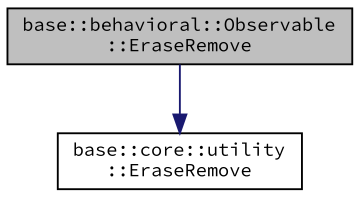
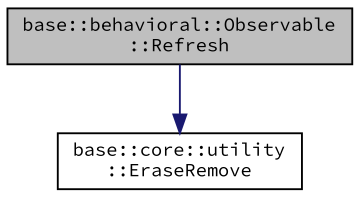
  digraph {
    rankdir=TB
    fontname="Source Code Pro"
    node [color=black fontname="Source Code Pro" fontsize=10 shape=record style=filled]
-   n1 [fillcolor=grey75 fontcolor=black height=0.2 label="base::behavioral::Observable\l::EraseRemove" width=0.4]
+   n1 [fillcolor=grey75 fontcolor=black height=0.2 label="base::behavioral::Observable\l::Refresh" width=0.4]
    n2 [fillcolor=white height=0.2 label="base::core::utility\l::EraseRemove" width=0.4]
    n1 -> n2 [color=midnightblue fontname="Source Code Pro" fontsize=10 labelfontname=Helvetica labelfontsize=10 style=solid]
  }
